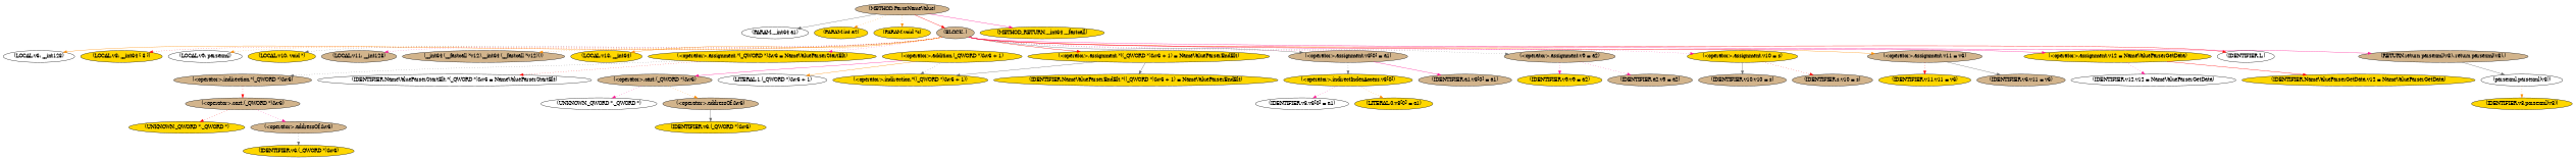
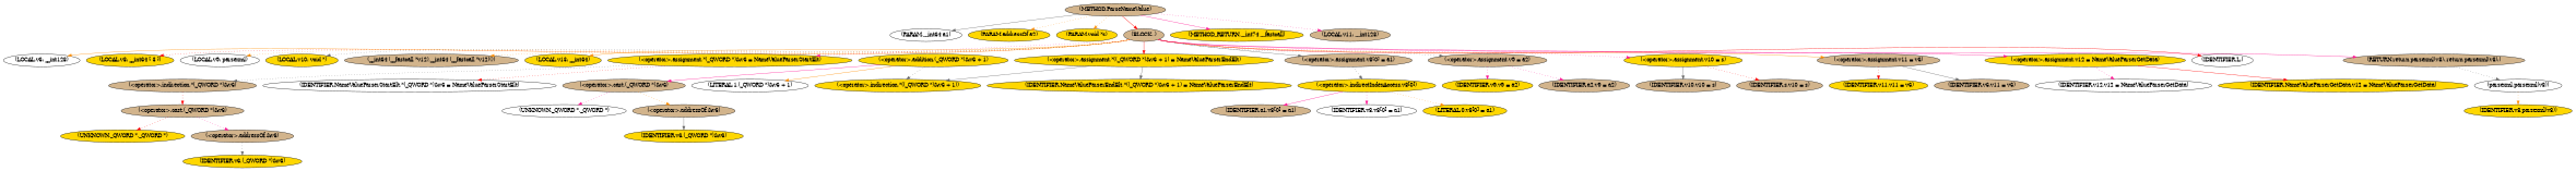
  digraph {
    node [fillcolor=gold style=filled]
    edge [color=gray40 style=dotted]
    n1 [fillcolor=tan label="(METHOD,ParseNameValue)"]
    n2 [fillcolor=white label="(PARAM,__int64 a1)"]
-   n3 [label="(PARAM,int a2)"]
+   n3 [label="(PARAM,addressOf a2)"]
    n4 [label="(PARAM,void *s)"]
    n5 [fillcolor=tan label="(BLOCK,,)"]
-   n6 [label="(METHOD_RETURN,__int64 __fastcall)"]
+   n6 [label="(METHOD_RETURN,__int74 __fastcall)"]
    n7 [fillcolor=white label="(LOCAL,v6: __int128)"]
    n8 [label="(LOCAL,v8: __int64 [ 3 ])"]
    n9 [fillcolor=white label="(LOCAL,v9: parsexml)"]
    n10 [label="(LOCAL,v10: void *)"]
    n11 [fillcolor=tan label="(LOCAL,v11: __int128)"]
    n12 [fillcolor=tan label="(__int64 (__fastcall *v12),__int64 (__fastcall *v12)())"]
    n13 [label="(LOCAL,v13: __int64)"]
    n14 [label="(<operator>.assignment,*(_QWORD *)&v6 = NameValueParserStartElt)"]
    n15 [label="(<operator>.assignment,*((_QWORD *)&v6 + 1) = NameValueParserEndElt)"]
    n16 [fillcolor=tan label="(<operator>.assignment,v8[0] = a1)"]
    n17 [fillcolor=tan label="(<operator>.assignment,v9 = a2)"]
    n18 [label="(<operator>.assignment,v10 = s)"]
    n19 [fillcolor=tan label="(<operator>.assignment,v11 = v6)"]
    n20 [label="(<operator>.assignment,v12 = NameValueParserGetData)"]
    n21 [fillcolor=white label="(IDENTIFIER,L,)"]
    n22 [fillcolor=tan label="(RETURN,return parsexml(v8);,return parsexml(v8);)"]
    n23 [fillcolor=tan label="(<operator>.indirection,*(_QWORD *)&v6)"]
    n24 [fillcolor=white label="(IDENTIFIER,NameValueParserStartElt,*(_QWORD *)&v6 = NameValueParserStartElt)"]
    n25 [label="(<operator>.indirection,*((_QWORD *)&v6 + 1))"]
    n26 [label="(IDENTIFIER,NameValueParserEndElt,*((_QWORD *)&v6 + 1) = NameValueParserEndElt)"]
    n27 [label="(<operator>.indirectIndexAccess,v8[0])"]
    n28 [fillcolor=tan label="(IDENTIFIER,a1,v8[0] = a1)"]
    n29 [label="(IDENTIFIER,v9,v9 = a2)"]
    n30 [fillcolor=tan label="(IDENTIFIER,a2,v9 = a2)"]
    n31 [fillcolor=tan label="(IDENTIFIER,v10,v10 = s)"]
    n32 [fillcolor=tan label="(IDENTIFIER,s,v10 = s)"]
    n33 [label="(IDENTIFIER,v11,v11 = v6)"]
    n34 [fillcolor=tan label="(IDENTIFIER,v6,v11 = v6)"]
    n35 [fillcolor=white label="(IDENTIFIER,v12,v12 = NameValueParserGetData)"]
    n36 [label="(IDENTIFIER,NameValueParserGetData,v12 = NameValueParserGetData)"]
    n37 [fillcolor=white label="(parsexml,parsexml(v8))"]
    n38 [fillcolor=tan label="(<operator>.cast,(_QWORD *)&v6)"]
    n39 [label="(UNKNOWN,_QWORD *,_QWORD *)"]
    n40 [fillcolor=tan label="(<operator>.addressOf,&v6)"]
    n41 [label="(IDENTIFIER,v6,(_QWORD *)&v6)"]
    n42 [label="(<operator>.addition,(_QWORD *)&v6 + 1)"]
    n43 [fillcolor=tan label="(<operator>.cast,(_QWORD *)&v6)"]
    n44 [fillcolor=white label="(LITERAL,1,(_QWORD *)&v6 + 1)"]
    n45 [fillcolor=white label="(UNKNOWN,_QWORD *,_QWORD *)"]
    n46 [fillcolor=tan label="(<operator>.addressOf,&v6)"]
    n47 [label="(IDENTIFIER,v6,(_QWORD *)&v6)"]
    n48 [fillcolor=white label="(IDENTIFIER,v8,v8[0] = a1)"]
    n49 [label="(LITERAL,0,v8[0] = a1)"]
    n50 [label="(IDENTIFIER,v8,parsexml(v8))"]
    n1 -> n2 [style=solid]
    n1 -> n3 [color=darkorange]
    n1 -> n4 [color=darkorange]
    n1 -> n5 [color=red style=solid]
    n1 -> n6 [color=deeppink style=solid]
    n5 -> n7 [color=darkorange style=solid]
    n5 -> n8 [color=red]
    n5 -> n9 [color=darkorange]
    n5 -> n10
-   n5 -> n11 [color=deeppink]
+   n1 -> n11 [color=deeppink]
    n5 -> n12 [color=darkorange]
    n5 -> n13 [color=darkorange style=solid]
    n5 -> n14 [color=deeppink]
    n5 -> n15 [color=red style=solid]
    n5 -> n16 [style=solid]
    n5 -> n17
    n5 -> n18 [color=deeppink]
    n5 -> n19 [color=darkorange style=solid]
    n5 -> n20 [color=deeppink style=solid]
    n5 -> n21 [color=red style=solid]
    n5 -> n22 [color=deeppink style=solid]
    n14 -> n23
    n14 -> n24 [color=red]
    n15 -> n25 [style=solid]
    n15 -> n26 [style=solid]
    n16 -> n27
-   n16 -> n28 [color=deeppink style=solid]
+   n27 -> n28 [color=deeppink style=solid]
    n17 -> n29 [color=deeppink]
    n17 -> n30 [color=deeppink]
    n18 -> n31 [style=solid]
    n18 -> n32 [color=red]
    n19 -> n33 [color=red]
    n19 -> n34 [style=solid]
    n20 -> n35 [color=deeppink]
    n20 -> n36 [color=red style=solid]
-   n22 -> n37 [style=solid]
+   n22 -> n37
    n23 -> n38 [color=red]
    n27 -> n48 [color=deeppink]
    n27 -> n49 [color=darkorange]
    n37 -> n50 [color=darkorange]
    n38 -> n39 [color=red]
    n38 -> n40 [color=deeppink]
    n40 -> n41
    n42 -> n25
    n42 -> n43 [color=deeppink style=solid]
    n42 -> n44 [color=darkorange style=solid]
    n43 -> n45 [color=deeppink]
    n43 -> n46 [color=darkorange]
    n46 -> n47 [style=solid]
  }
